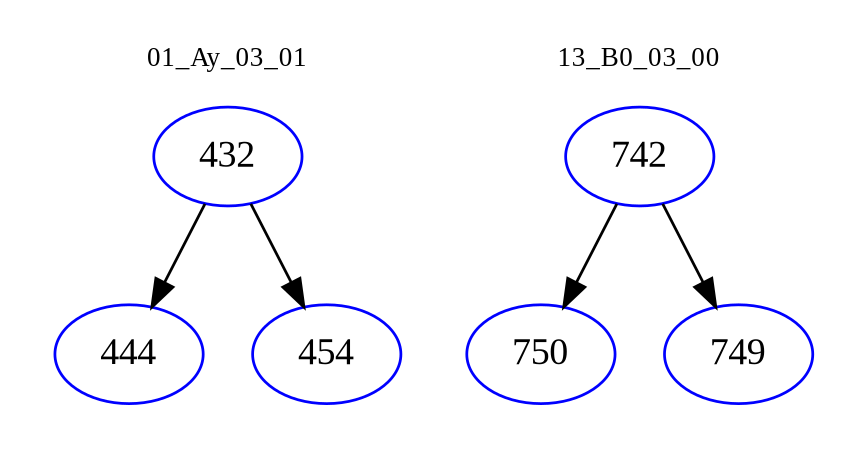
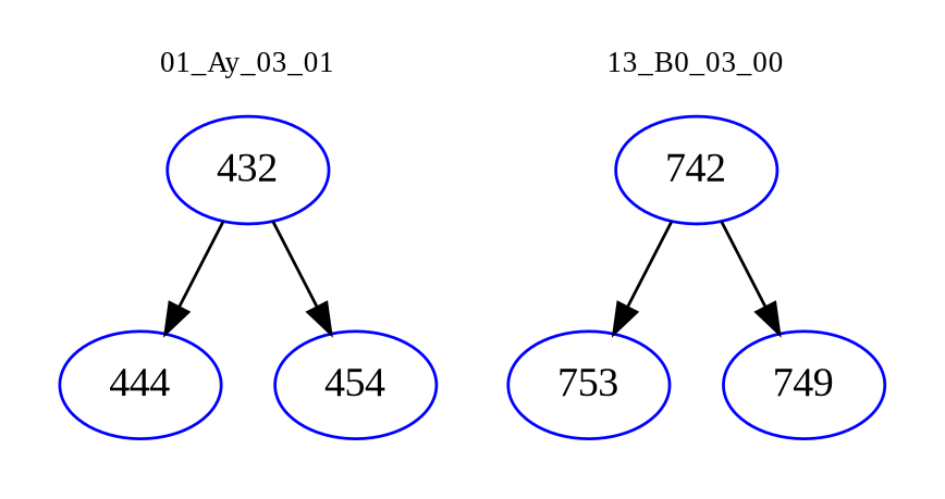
  digraph {
    fontname="Liberation Serif"
    node [color=blue fontname="Liberation Serif"]
    edge [color=black fontname="Liberation Serif"]
    n1 [label=432]
    n2 [label=444]
    n3 [label=454]
    n4 [label=742]
-   n5 [label=750]
+   n5 [label=753]
    n6 [label=749]
    subgraph cluster_1 {
      color=white
      fontsize=10
      label="01_Ay_03_01"
      n1
      n2
      n3
    }
    subgraph cluster_2 {
      color=white
      fontsize=10
      label="13_B0_03_00"
      n4
      n5
      n6
    }
    n1 -> n2
    n1 -> n3
    n4 -> n5
    n4 -> n6
  }
